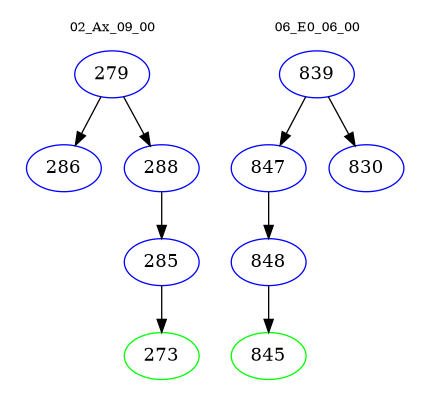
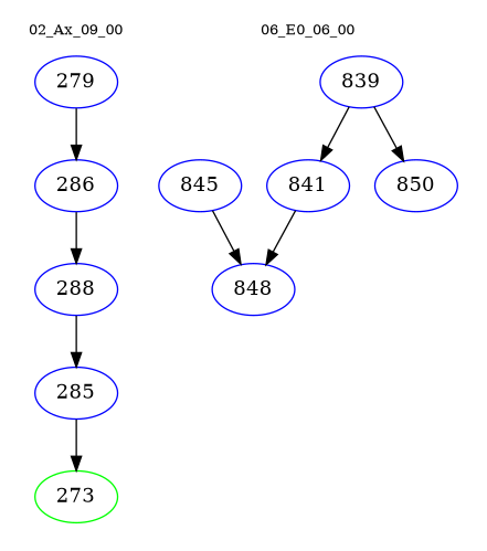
  digraph {
    node [color=blue]
    edge [color=black]
    n1 [label=279]
    n2 [label=285]
    n3 [label=286]
    n4 [color=green label=273]
    n5 [label=288]
-   n6 [label=847]
+   n6 [label=841]
    n7 [label=839]
    n8 [label=848]
-   n9 [label=830]
-   n10 [color=green label=845]
+   n9 [label=850]
+   n10 [label=845]
    subgraph cluster_1 {
      color=white
      fontsize=10
      label="02_Ax_09_00"
      n1
      n2
      n3
      n4
      n5
    }
    subgraph cluster_2 {
      color=white
      fontsize=10
      label="06_E0_06_00"
      n6
      n7
      n8
      n9
      n10
    }
    n1 -> n3
    n2 -> n4
-   n1 -> n5
+   n3 -> n5
    n5 -> n2
    n6 -> n8
    n7 -> n6
    n7 -> n9
-   n8 -> n10
+   n10 -> n8
  }
